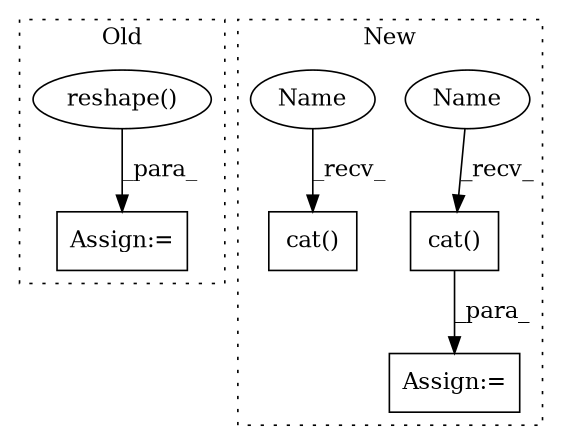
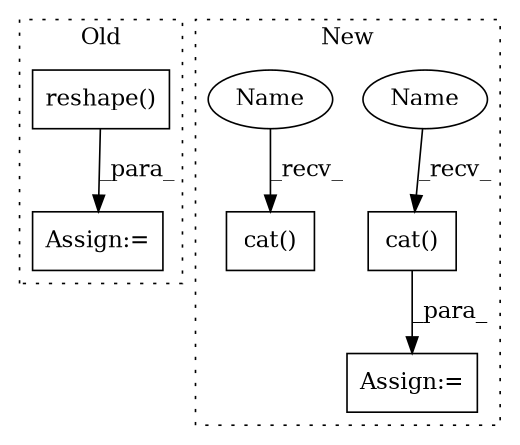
  digraph {
    node [a=75 l=3 shape=box]
-   n1 [l="15,1" label="reshape()" s="4322,4368" shape=ellipse]
+   n1 [l="15,1" label="reshape()" s="4322,4368"]
    n2 [a=68 label="Assign:=" s=4319]
    n3 [l="10,8" label="cat()" s="7101,7122"]
    n4 [a=68 label="Assign:=" s=7098]
    n5 [l="10,8" label="cat()" s="7179,7200"]
    n6 [a=87 l=5 label=Name s=7101 shape=ellipse]
    n7 [a=87 l=5 label=Name s=7179 shape=ellipse]
    subgraph cluster_1 {
      label=Old
      style=dotted
      n1
      n2
    }
    subgraph cluster_2 {
      label=New
      style=dotted
      n3
      n4
      n5
      n6
      n7
    }
    n1 -> n2 [label=_para_]
    n3 -> n4 [label=_para_]
    n6 -> n3 [label=_recv_]
    n7 -> n5 [label=_recv_]
  }
